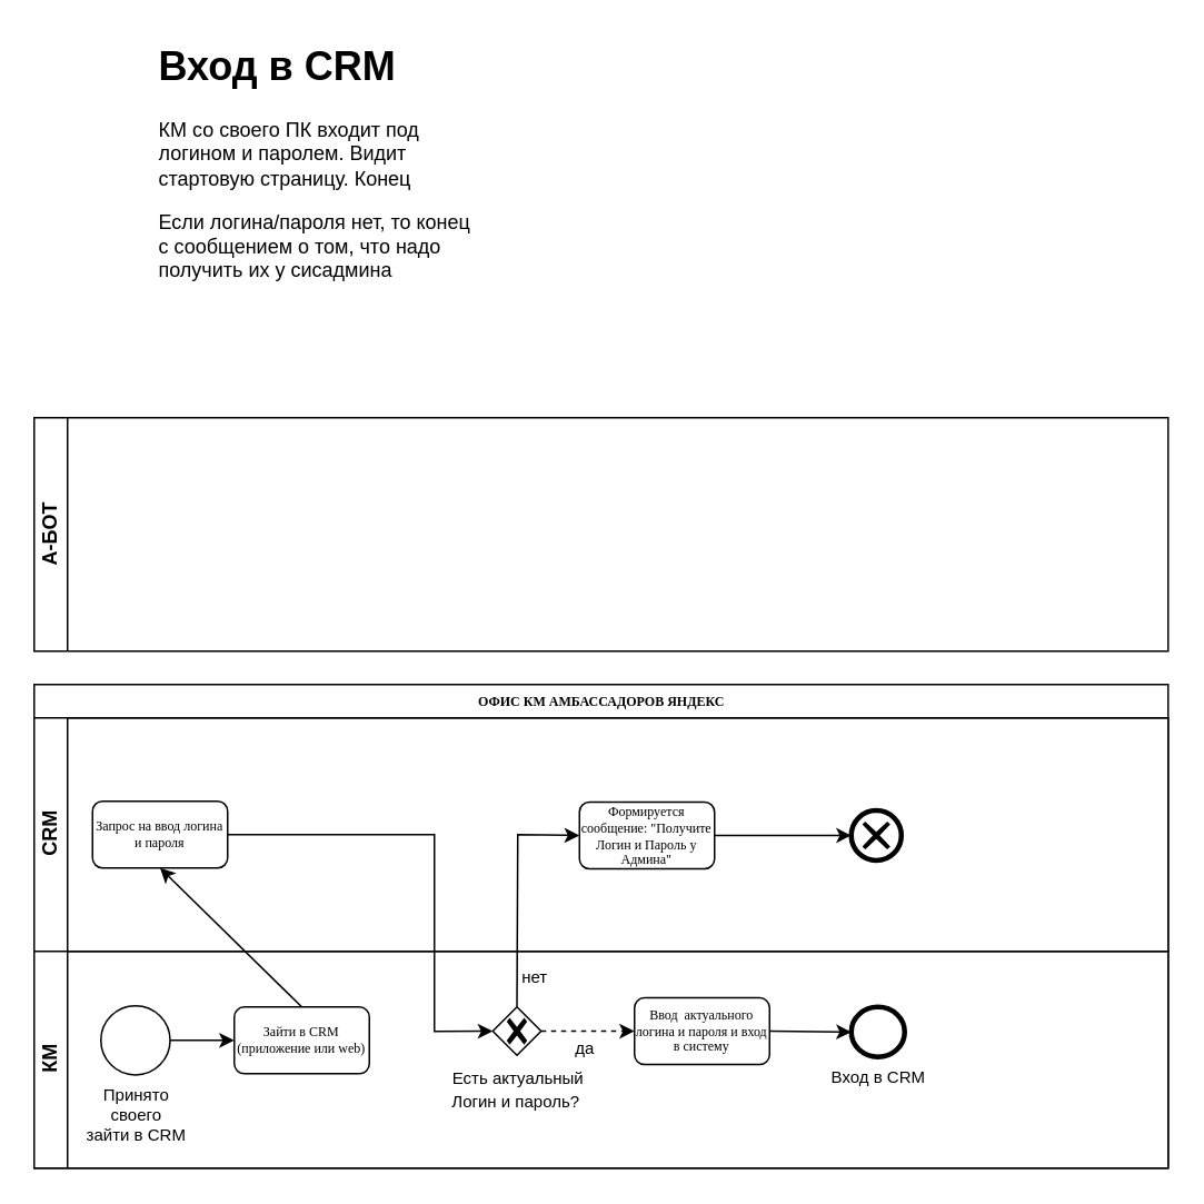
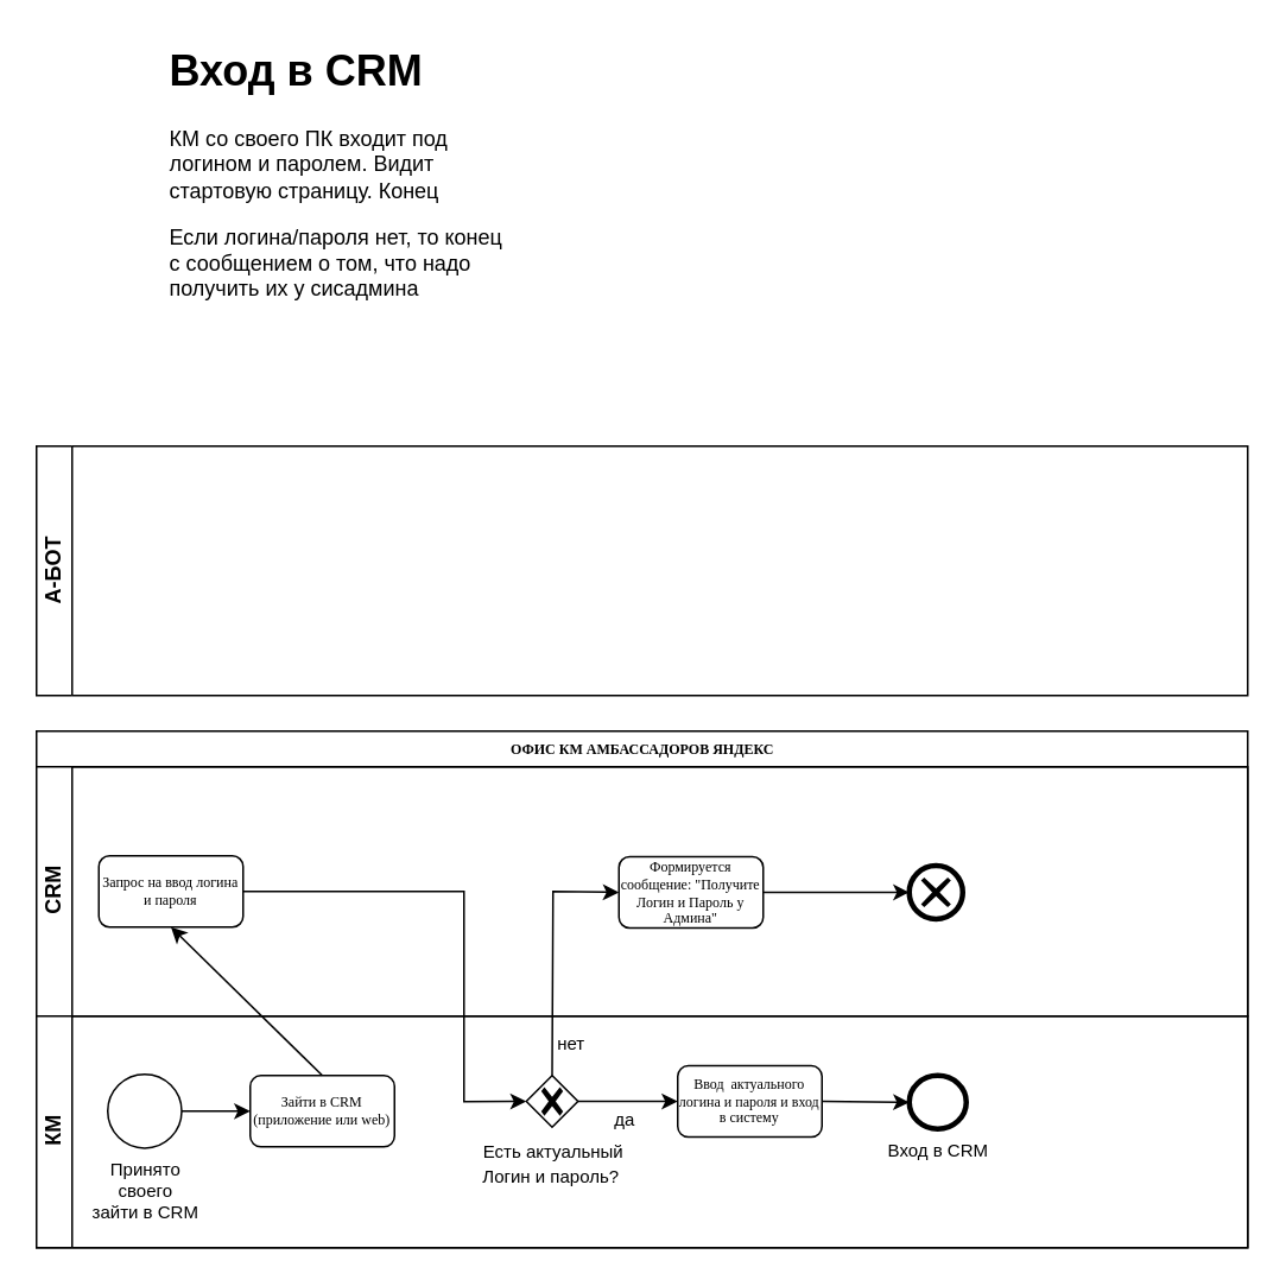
  <mxCell id="0" />
  <mxCell id="1" parent="0" />
  <mxCell id="2" value="ОФИС КМ АМБАССАДОРОВ ЯНДЕКС" style="swimlane;html=1;childLayout=stackLayout;horizontal=1;startSize=20;horizontalStack=0;rounded=0;shadow=0;labelBackgroundColor=none;strokeWidth=1;fontFamily=Verdana;fontSize=8;align=center;" parent="1" vertex="1"><mxGeometry x="20" y="410" width="680" height="290" as="geometry" /></mxCell>
  <mxCell id="3" value="CRM" style="swimlane;html=1;startSize=20;horizontal=0;" parent="2" vertex="1"><mxGeometry y="20" width="680" height="140" as="geometry" /></mxCell>
  <mxCell id="4" style="edgeStyle=orthogonalEdgeStyle;rounded=0;html=1;labelBackgroundColor=none;startArrow=none;startFill=0;startSize=5;endArrow=classicThin;endFill=1;endSize=5;jettySize=auto;orthogonalLoop=1;strokeWidth=1;fontFamily=Verdana;fontSize=8" parent="3" edge="1"><mxGeometry relative="1" as="geometry"><mxPoint x="330.0" y="75.034" as="targetPoint" /></mxGeometry></mxCell>
  <mxCell id="5" value="" style="endArrow=classic;html=1;rounded=0;exitX=1;exitY=0.5;exitDx=0;exitDy=0;entryX=0;entryY=0.5;entryDx=0;entryDy=0;entryPerimeter=0;" parent="3" source="7" target="8" edge="1"><mxGeometry width="50" height="50" relative="1" as="geometry"><mxPoint x="641" y="-13.88" as="sourcePoint" /><mxPoint x="560" y="69.5" as="targetPoint" /></mxGeometry></mxCell>
  <mxCell id="6" value="Запрос на ввод логина и пароля" style="rounded=1;whiteSpace=wrap;html=1;shadow=0;labelBackgroundColor=none;strokeWidth=1;fontFamily=Verdana;fontSize=8;align=center;" parent="3" vertex="1"><mxGeometry x="35" y="50" width="81" height="40" as="geometry" /></mxCell>
  <mxCell id="7" value="Формируется сообщение: &quot;Получите Логин и Пароль у Админа&quot;" style="rounded=1;whiteSpace=wrap;html=1;shadow=0;labelBackgroundColor=none;strokeWidth=1;fontFamily=Verdana;fontSize=8;align=center;" parent="3" vertex="1"><mxGeometry x="327" y="50.5" width="81" height="40" as="geometry" /></mxCell>
  <mxCell id="8" value="" style="points=[[0.145,0.145,0],[0.5,0,0],[0.855,0.145,0],[1,0.5,0],[0.855,0.855,0],[0.5,1,0],[0.145,0.855,0],[0,0.5,0]];shape=mxgraph.bpmn.event;html=1;verticalLabelPosition=bottom;labelBackgroundColor=#ffffff;verticalAlign=top;align=center;perimeter=ellipsePerimeter;outlineConnect=0;aspect=fixed;outline=end;symbol=cancel;" parent="3" vertex="1"><mxGeometry x="490" y="55.5" width="30" height="30" as="geometry" /></mxCell>
  <mxCell id="9" value="КМ" style="swimlane;html=1;startSize=20;horizontal=0;" parent="2" vertex="1"><mxGeometry y="160" width="680" height="130" as="geometry" /></mxCell>
  <mxCell id="10" value="Принято &lt;br&gt;своего &lt;br&gt;зайти в CRM" style="points=[[0.145,0.145,0],[0.5,0,0],[0.855,0.145,0],[1,0.5,0],[0.855,0.855,0],[0.5,1,0],[0.145,0.855,0],[0,0.5,0]];shape=mxgraph.bpmn.event;html=1;verticalLabelPosition=bottom;labelBackgroundColor=#ffffff;verticalAlign=top;align=center;perimeter=ellipsePerimeter;outlineConnect=0;aspect=fixed;outline=standard;symbol=general;fontSize=10;" parent="9" vertex="1"><mxGeometry x="40" y="32.62" width="41.5" height="41.5" as="geometry" /></mxCell>
  <mxCell id="11" value="Зайти в CRM (приложение или web)" style="rounded=1;whiteSpace=wrap;html=1;shadow=0;labelBackgroundColor=none;strokeWidth=1;fontFamily=Verdana;fontSize=8;align=center;" parent="9" vertex="1"><mxGeometry x="120" y="33.37" width="81" height="40" as="geometry" /></mxCell>
  <mxCell id="12" value="" style="endArrow=classic;html=1;rounded=0;exitX=1;exitY=0.5;exitDx=0;exitDy=0;exitPerimeter=0;entryX=0;entryY=0.5;entryDx=0;entryDy=0;" parent="9" source="10" target="11" edge="1"><mxGeometry width="50" height="50" relative="1" as="geometry"><mxPoint x="340" y="-230.75" as="sourcePoint" /><mxPoint x="120" y="-280.75" as="targetPoint" /></mxGeometry></mxCell>
  <mxCell id="13" value="&lt;span style=&quot;font-size: 10px;&quot;&gt;Есть актуальный &lt;br&gt;Логин и пароль?&amp;nbsp;&lt;br&gt;&lt;/span&gt;" style="points=[[0.25,0.25,0],[0.5,0,0],[0.75,0.25,0],[1,0.5,0],[0.75,0.75,0],[0.5,1,0],[0.25,0.75,0],[0,0.5,0]];shape=mxgraph.bpmn.gateway2;html=1;verticalLabelPosition=bottom;labelBackgroundColor=#ffffff;verticalAlign=top;align=center;perimeter=rhombusPerimeter;outlineConnect=0;outline=none;symbol=none;gwType=exclusive;strokeWidth=1;fillColor=none;" parent="9" vertex="1"><mxGeometry x="275" y="33.37" width="29" height="29" as="geometry" /></mxCell>
  <mxCell id="14" value="&lt;font style=&quot;font-size: 10px;&quot;&gt;нет&lt;/font&gt;" style="text;html=1;align=center;verticalAlign=middle;resizable=0;points=[];autosize=1;strokeColor=none;fillColor=none;" parent="9" vertex="1"><mxGeometry x="280" width="40" height="30" as="geometry" /></mxCell>
  <mxCell id="15" value="Ввод&amp;nbsp; актуального логина и пароля и вход в систему" style="rounded=1;whiteSpace=wrap;html=1;shadow=0;labelBackgroundColor=none;strokeWidth=1;fontFamily=Verdana;fontSize=8;align=center;" parent="9" vertex="1"><mxGeometry x="360" y="27.87" width="81" height="40" as="geometry" /></mxCell>
- <mxCell id="16" value="" style="endArrow=classic;html=1;rounded=0;exitX=1;exitY=0.5;exitDx=0;exitDy=0;exitPerimeter=0;entryX=0;entryY=0.5;entryDx=0;entryDy=0;dashed=1;" parent="9" source="13" target="15" edge="1"><mxGeometry width="50" height="50" relative="1" as="geometry"><mxPoint x="460" y="-290" as="sourcePoint" /><mxPoint x="360" y="48" as="targetPoint" /></mxGeometry></mxCell>
+ <mxCell id="16" value="" style="endArrow=classic;html=1;rounded=0;exitX=1;exitY=0.5;exitDx=0;exitDy=0;exitPerimeter=0;entryX=0;entryY=0.5;entryDx=0;entryDy=0;" parent="9" source="13" target="15" edge="1"><mxGeometry width="50" height="50" relative="1" as="geometry"><mxPoint x="460" y="-290" as="sourcePoint" /><mxPoint x="360" y="48" as="targetPoint" /></mxGeometry></mxCell>
  <mxCell id="17" value="&lt;font style=&quot;font-size: 10px;&quot;&gt;да&lt;/font&gt;" style="text;html=1;align=center;verticalAlign=middle;resizable=0;points=[];autosize=1;strokeColor=none;fillColor=none;" parent="9" vertex="1"><mxGeometry x="315" y="43.37" width="30" height="30" as="geometry" /></mxCell>
  <mxCell id="18" value="Вход в CRM" style="points=[[0.145,0.145,0],[0.5,0,0],[0.855,0.145,0],[1,0.5,0],[0.855,0.855,0],[0.5,1,0],[0.145,0.855,0],[0,0.5,0]];shape=mxgraph.bpmn.event;html=1;verticalLabelPosition=bottom;labelBackgroundColor=#ffffff;verticalAlign=top;align=center;perimeter=ellipsePerimeter;outlineConnect=0;aspect=fixed;outline=end;symbol=terminate2;strokeWidth=1;fontSize=10;fillColor=none;" parent="9" vertex="1"><mxGeometry x="490" y="33.37" width="32" height="30" as="geometry" /></mxCell>
  <mxCell id="19" value="" style="endArrow=classic;html=1;rounded=0;exitX=1;exitY=0.5;exitDx=0;exitDy=0;entryX=0;entryY=0.5;entryDx=0;entryDy=0;entryPerimeter=0;" parent="9" source="15" target="18" edge="1"><mxGeometry width="50" height="50" relative="1" as="geometry"><mxPoint x="418" y="-59" as="sourcePoint" /><mxPoint x="500" y="-59" as="targetPoint" /></mxGeometry></mxCell>
  <mxCell id="20" value="" style="endArrow=classic;html=1;rounded=0;exitX=0.5;exitY=0;exitDx=0;exitDy=0;entryX=0.5;entryY=1;entryDx=0;entryDy=0;" parent="2" source="11" target="6" edge="1"><mxGeometry width="50" height="50" relative="1" as="geometry"><mxPoint x="431" y="415.12" as="sourcePoint" /><mxPoint x="161" y="120" as="targetPoint" /></mxGeometry></mxCell>
  <mxCell id="21" value="" style="endArrow=classic;html=1;rounded=0;exitX=1;exitY=0.5;exitDx=0;exitDy=0;entryX=0;entryY=0.5;entryDx=0;entryDy=0;entryPerimeter=0;" parent="2" source="6" target="13" edge="1"><mxGeometry width="50" height="50" relative="1" as="geometry"><mxPoint x="179" y="-111" as="sourcePoint" /><mxPoint x="250" y="-111" as="targetPoint" /><Array as="points"><mxPoint x="240" y="90" /><mxPoint x="240" y="208" /></Array></mxGeometry></mxCell>
  <mxCell id="22" value="" style="endArrow=classic;html=1;rounded=0;exitX=0.5;exitY=0;exitDx=0;exitDy=0;exitPerimeter=0;entryX=0;entryY=0.5;entryDx=0;entryDy=0;" parent="2" source="13" target="7" edge="1"><mxGeometry width="50" height="50" relative="1" as="geometry"><mxPoint x="211" y="100" as="sourcePoint" /><mxPoint x="320" y="130" as="targetPoint" /><Array as="points"><mxPoint x="290" y="90" /></Array></mxGeometry></mxCell>
  <mxCell id="23" value="А-БОТ" style="swimlane;startSize=20;horizontal=0;html=1;whiteSpace=wrap;strokeWidth=1;fillColor=none;" parent="1" vertex="1"><mxGeometry x="20" y="250" width="680" height="140" as="geometry" /></mxCell>
  <mxCell id="24" value="&lt;h1&gt;Вход в CRM&lt;/h1&gt;&lt;p&gt;КМ со своего ПК входит под логином и паролем. Видит стартовую страницу. Конец&lt;/p&gt;&lt;p&gt;Если логина/пароля нет, то конец с сообщением о том, что надо получить их у сисадмина&lt;/p&gt;" style="text;html=1;spacing=5;spacingTop=-20;whiteSpace=wrap;overflow=hidden;rounded=0;" parent="1" vertex="1"><mxGeometry x="90" y="20" width="200" height="160" as="geometry" /></mxCell>
